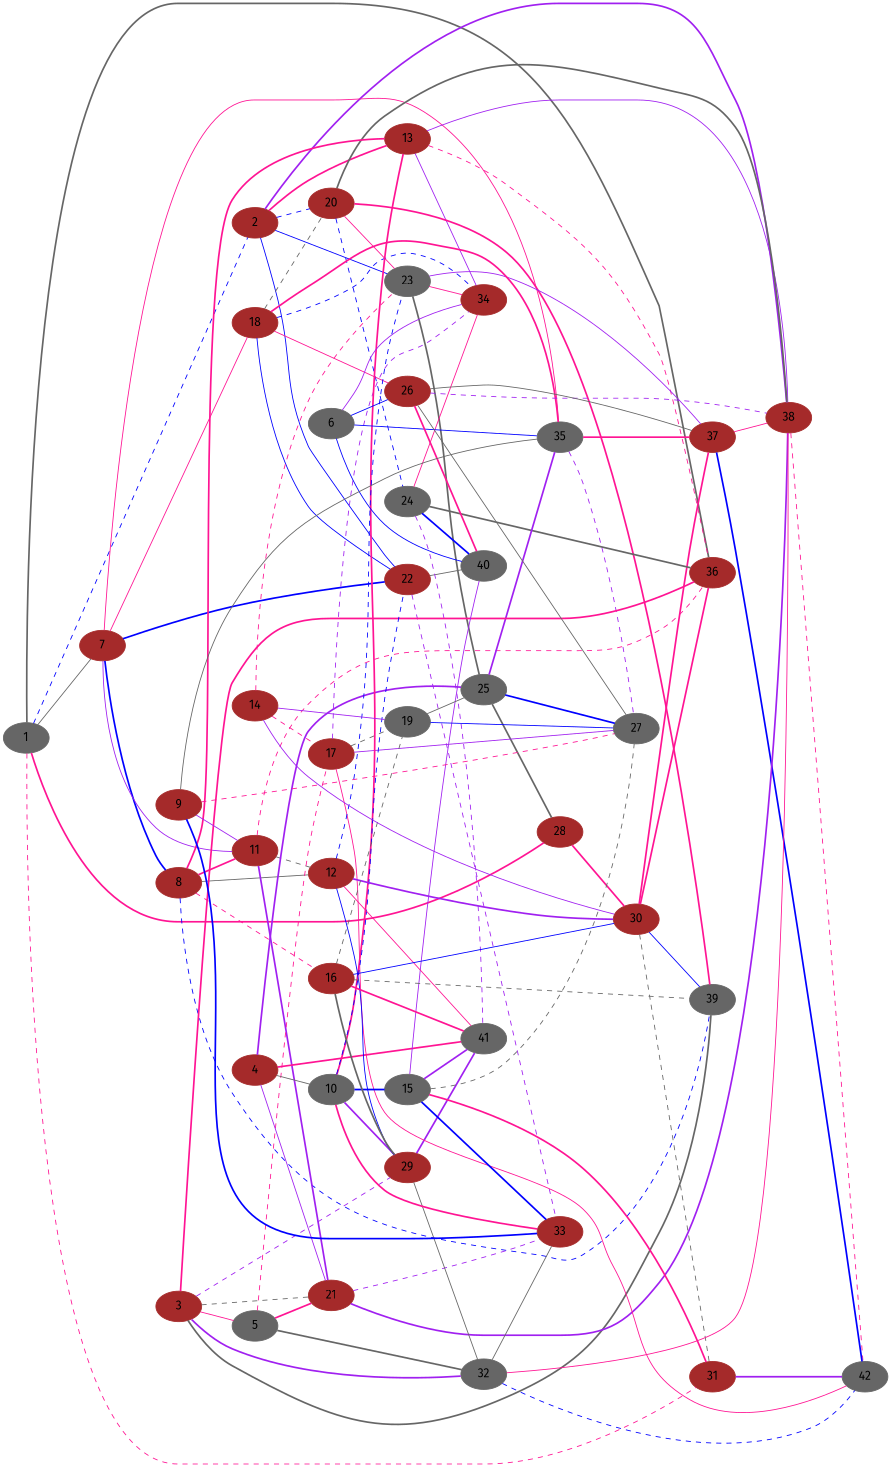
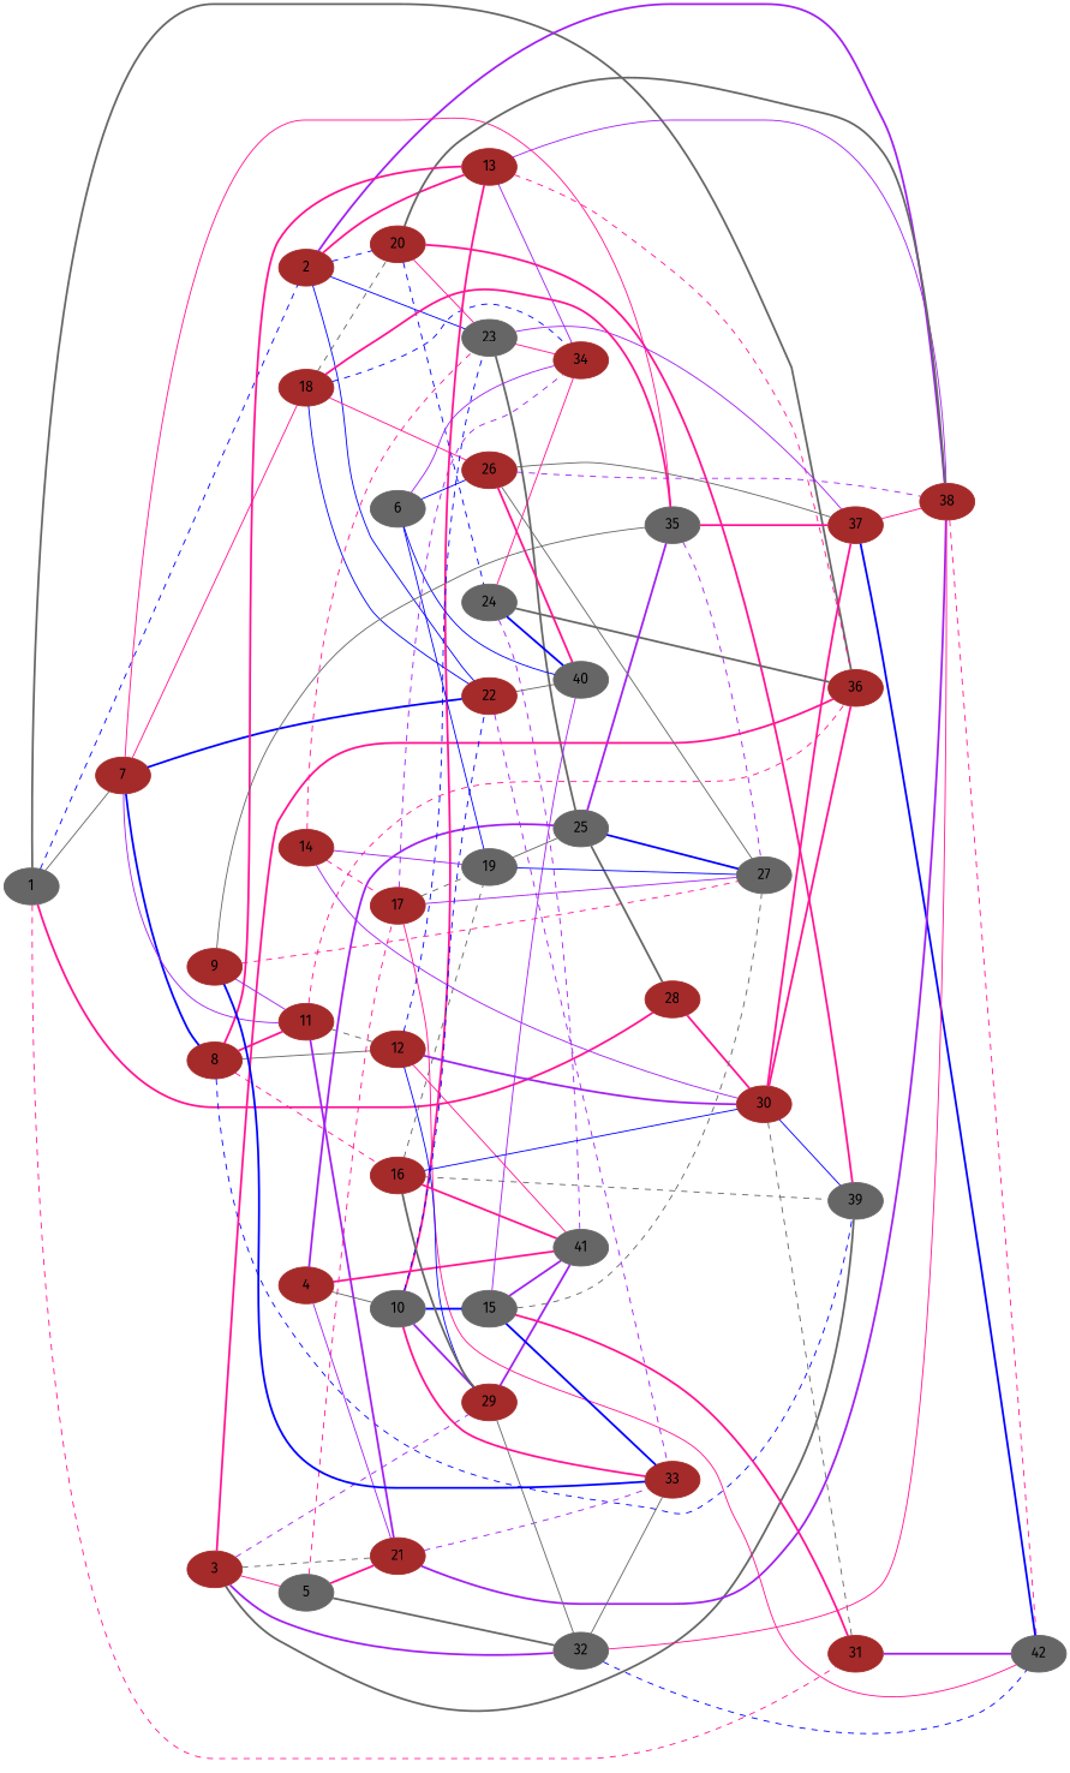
  graph {
    fontname="Fira Sans"
    rankdir=LR
    node [color=brown fontname="Fira Sans" style=filled]
    edge [color=deeppink fontname="Fira Sans" style=bold weight=1.0]
    1 [color=gray40]
    2
    7
    28
    31
    36
    13
    20
    22
    23 [color=gray40]
    38
    8
    11
    18
    35 [color=gray40]
    30
    42 [color=gray40]
    34
    39 [color=gray40]
    24 [color=gray40]
    40 [color=gray40]
    33
    25 [color=gray40]
    37
    3
    5 [color=gray40]
    21
    29
    32 [color=gray40]
    17
    41 [color=gray40]
    4
    10 [color=gray40]
    15 [color=gray40]
    27 [color=gray40]
    19 [color=gray40]
    6 [color=gray40]
    26
    12
    16
    9
    14
    1 -- 2 [color=blue style=dashed]
    1 -- 7 [color=gray40 style=solid]
    1 -- 28 [weight=2.0]
    1 -- 31 [style=dashed]
    1 -- 36 [color=gray40]
    2 -- 13
    2 -- 20 [color=blue style=dashed]
    2 -- 22 [color=blue style=solid]
    2 -- 23 [color=blue style=solid]
    2 -- 38 [color=purple]
    7 -- 22 [color=blue]
    7 -- 8 [color=blue]
    7 -- 11 [color=purple style=solid]
    7 -- 18 [style=solid]
    7 -- 35 [style=solid]
    28 -- 30
    31 -- 42 [color=purple]
    13 -- 36 [style=dashed]
    13 -- 38 [color=purple style=solid]
    13 -- 34 [color=purple style=solid]
    20 -- 23 [style=solid]
    20 -- 38 [color=gray40]
    20 -- 39
    20 -- 24 [color=blue style=dashed]
    22 -- 40 [color=gray40 style=solid]
    22 -- 33 [color=purple style=dashed]
    23 -- 34 [style=solid]
    23 -- 25 [color=gray40 weight=2.0]
    23 -- 37 [color=purple style=solid]
    38 -- 42 [style=dashed]
    8 -- 13
    8 -- 11
    8 -- 39 [color=blue style=dashed]
    8 -- 12 [color=gray40 style=solid]
    8 -- 16 [style=dashed]
    11 -- 36 [style=dashed]
    11 -- 21 [color=purple]
    11 -- 12 [color=gray40 style=dashed]
    18 -- 20 [color=gray40 style=dashed]
    18 -- 22 [color=blue style=solid]
    18 -- 35
    18 -- 34 [color=blue style=dashed]
    18 -- 26 [style=solid]
    35 -- 37
    35 -- 27 [color=purple style=dashed]
    30 -- 31 [color=gray40 style=dashed]
    30 -- 36
    30 -- 39 [color=blue style=solid]
    30 -- 37
    24 -- 36 [color=gray40]
    24 -- 34 [style=solid]
    24 -- 40 [color=blue weight=2.0]
    24 -- 41 [color=purple style=dashed]
    25 -- 28 [color=gray40]
    25 -- 35 [color=purple]
    25 -- 27 [color=blue]
    37 -- 38 [style=solid]
    37 -- 42 [color=blue]
    3 -- 36
    3 -- 39 [color=gray40]
    3 -- 5 [style=solid]
    3 -- 21 [color=gray40 style=dashed]
    3 -- 29 [color=purple style=dashed]
    3 -- 32 [color=purple]
    5 -- 21
    5 -- 32 [color=gray40]
    5 -- 17 [style=dashed]
    21 -- 38 [color=purple]
    21 -- 33 [color=purple style=dashed]
    29 -- 32 [color=gray40 style=solid]
    29 -- 41 [color=purple]
    32 -- 38 [style=solid]
    32 -- 42 [color=blue style=dashed]
    32 -- 33 [color=gray40 style=solid]
    17 -- 42 [style=solid]
    17 -- 34 [color=purple style=dashed]
    17 -- 27 [color=purple style=solid]
    17 -- 19 [color=gray40 style=dashed]
    4 -- 25 [color=purple]
    4 -- 21 [color=purple style=solid]
    4 -- 41
    4 -- 10 [color=gray40 style=solid]
    10 -- 13
    10 -- 22 [color=blue style=dashed]
    10 -- 33
    10 -- 29 [color=purple]
    10 -- 15 [color=blue]
    15 -- 31
    15 -- 40 [color=purple style=solid]
    15 -- 33 [color=blue]
    15 -- 41 [color=purple]
    15 -- 27 [color=gray40 style=dashed]
    19 -- 25 [color=gray40 style=solid]
    19 -- 27 [color=blue style=solid]
    6 -- 34 [color=purple style=solid]
    6 -- 40 [color=blue style=solid]
-   6 -- 35 [color=blue style=solid]
+   6 -- 19 [color=blue style=solid]
    6 -- 26 [color=blue style=solid]
    26 -- 38 [color=purple style=dashed]
    26 -- 40
    26 -- 37 [color=gray40 style=solid]
    26 -- 27 [color=gray40 style=solid]
    12 -- 23 [color=blue style=dashed]
    12 -- 30 [color=purple]
    12 -- 29 [color=blue style=solid]
    12 -- 41 [style=solid]
    16 -- 30 [color=blue style=solid]
    16 -- 39 [color=gray40 style=dashed]
    16 -- 29 [color=gray40]
    16 -- 41
    16 -- 19 [color=gray40 style=dashed]
    9 -- 11 [color=purple style=solid]
    9 -- 35 [color=gray40 style=solid]
    9 -- 33 [color=blue]
    9 -- 27 [style=dashed]
    14 -- 23 [style=dashed]
    14 -- 30 [color=purple style=solid]
    14 -- 17 [style=dashed]
    14 -- 19 [color=purple style=solid]
  }
